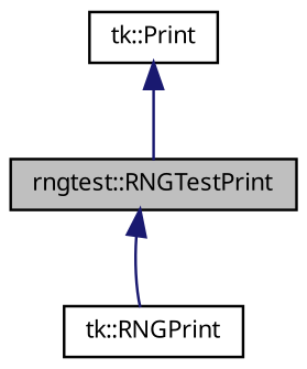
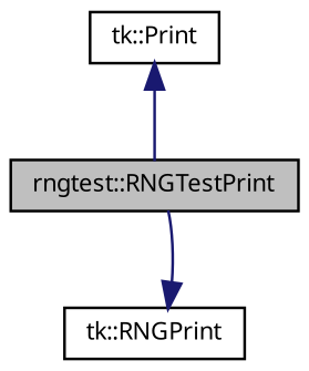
  digraph {
    node [color=black fontname="sans-serif" fontsize=9 shape=record]
    edge [color=midnightblue dir=back fontname="sans-serif" fontsize=9 labelfontname="sans-serif" labelfontsize=9 style=solid]
    n1 [fillcolor=grey75 fontcolor=black height=0.2 label="rngtest::RNGTestPrint" style=filled width=0.4]
    n2 [height=0.2 label="tk::RNGPrint" width=0.4]
    n3 [height=0.2 label="tk::Print" width=0.4]
-   n1 -> n2
+   n2 -> n1
    n3 -> n1
  }
